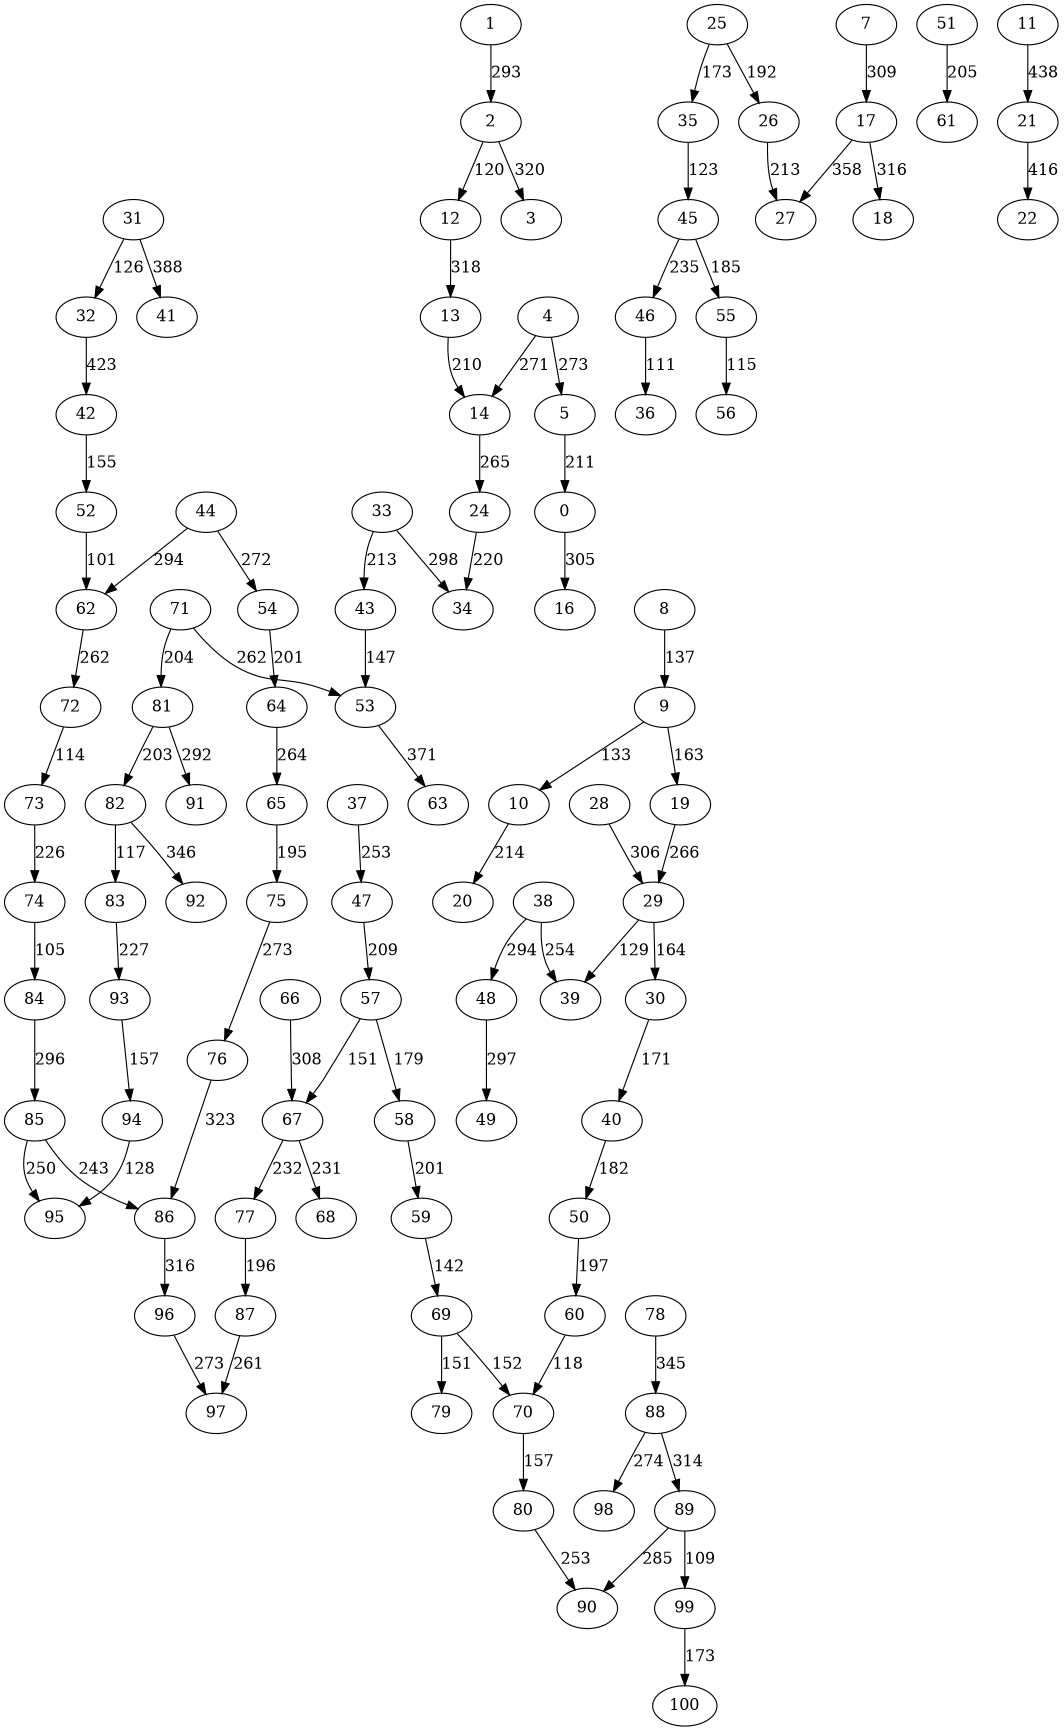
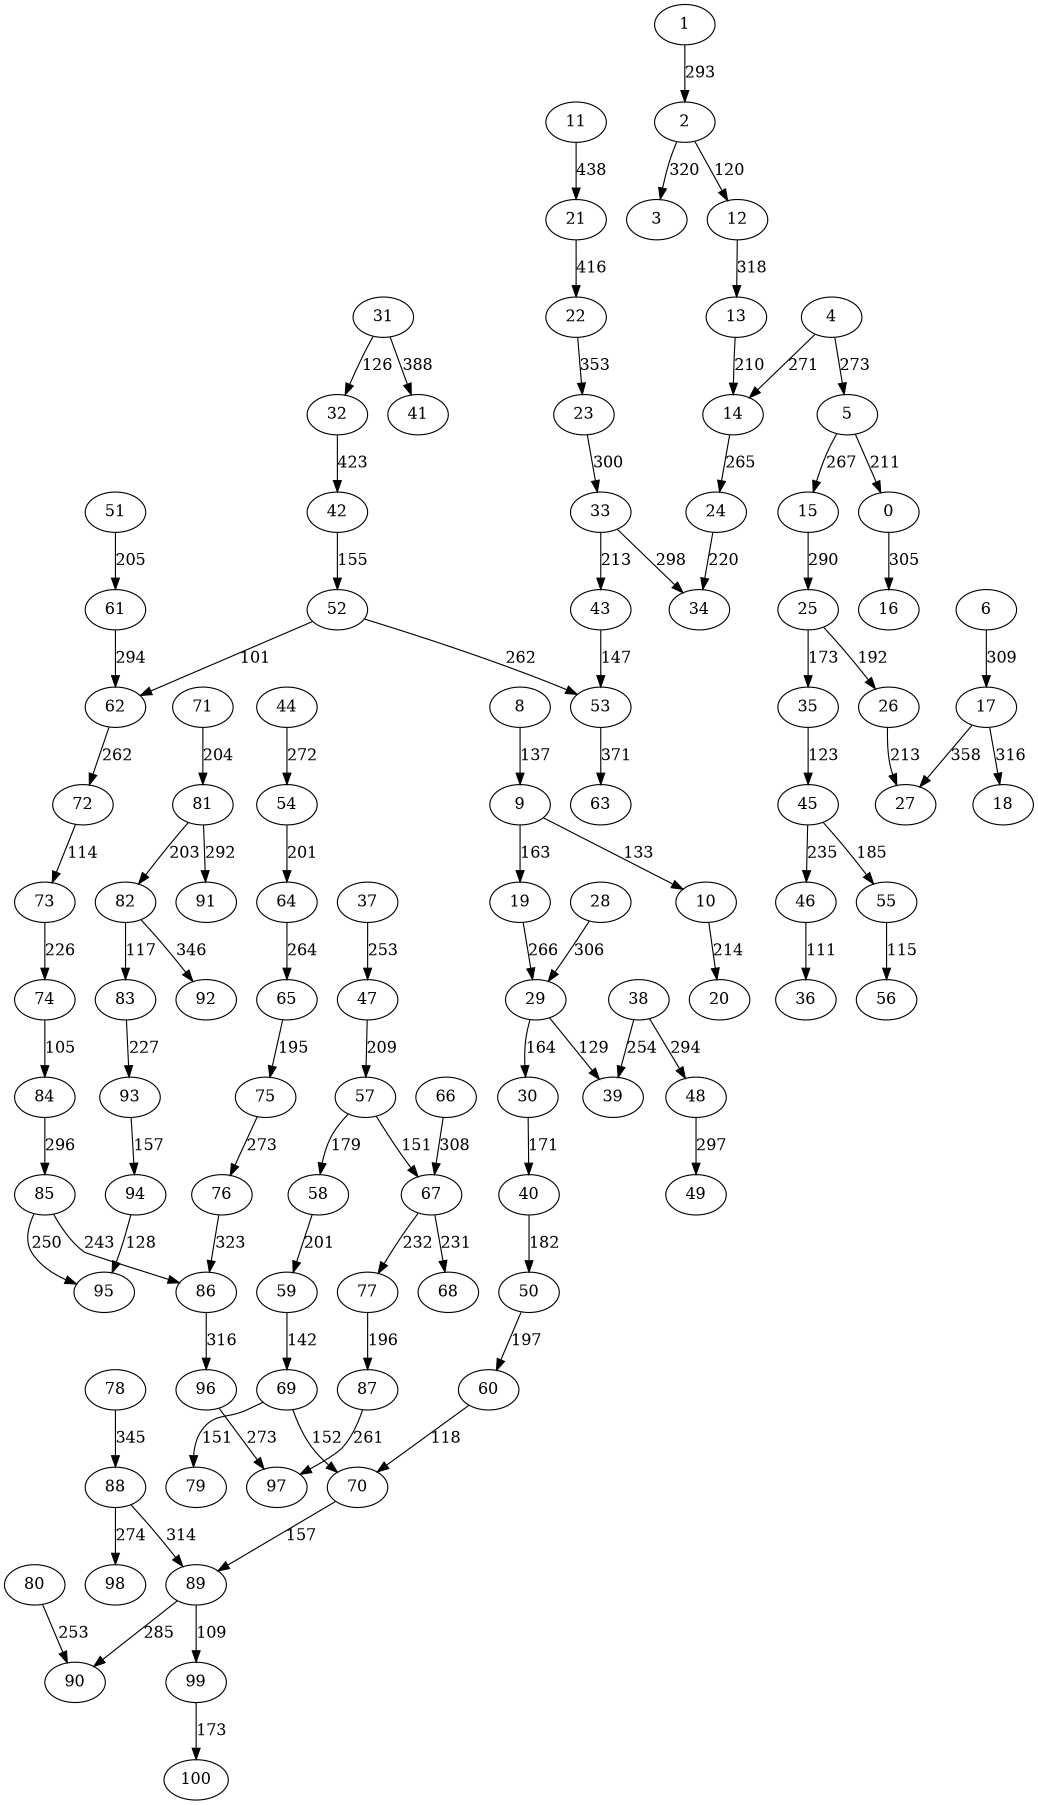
  digraph {
    52
    62
    53
    72
    63
    73
    74
    84
    85
    95
    86
    89
    99
    90
    100
    46
    36
    55
    56
    82
    83
    92
    93
    94
    60
    70
    80
    2
    12
    3
    13
    14
    35
    45
    31
    32
    41
    42
    29
    39
    30
    40
    9
    10
    19
    20
    8
    59
    69
    79
    43
    57
    67
    58
    77
    68
    87
    50
    25
    26
    27
    65
    75
    76
    97
    54
    64
    81
    91
    71
    51
    61
    47
    24
    34
    n76 [label=0]
    5
+   15
    16
    33
    96
    37
    38
    48
    49
    4
    44
    88
    98
    1
+   23
    28
    66
-   7
+   7 [label=6]
    17
    18
    78
    22
    21
    11
    52 -> 62 [label=101]
-   71 -> 53 [label=262]
+   52 -> 53 [label=262]
    62 -> 72 [label=262]
    53 -> 63 [label=371]
    72 -> 73 [label=114]
    73 -> 74 [label=226]
    74 -> 84 [label=105]
    84 -> 85 [label=296]
    85 -> 95 [label=250]
    85 -> 86 [label=243]
    86 -> 96 [label=316]
    89 -> 99 [label=109]
    89 -> 90 [label=285]
    99 -> 100 [label=173]
    46 -> 36 [label=111]
    55 -> 56 [label=115]
    82 -> 83 [label=117]
    82 -> 92 [label=346]
    83 -> 93 [label=227]
    93 -> 94 [label=157]
    94 -> 95 [label=128]
    60 -> 70 [label=118]
-   70 -> 80 [label=157]
+   70 -> 89 [label=157]
    80 -> 90 [label=253]
    2 -> 12 [label=120]
    2 -> 3 [label=320]
    12 -> 13 [label=318]
    13 -> 14 [label=210]
    14 -> 24 [label=265]
    35 -> 45 [label=123]
    45 -> 46 [label=235]
    45 -> 55 [label=185]
    31 -> 32 [label=126]
    31 -> 41 [label=388]
    32 -> 42 [label=423]
    42 -> 52 [label=155]
    29 -> 39 [label=129]
    29 -> 30 [label=164]
    30 -> 40 [label=171]
    40 -> 50 [label=182]
    9 -> 10 [label=133]
    9 -> 19 [label=163]
    10 -> 20 [label=214]
    19 -> 29 [label=266]
    8 -> 9 [label=137]
    59 -> 69 [label=142]
    69 -> 70 [label=152]
    69 -> 79 [label=151]
    43 -> 53 [label=147]
    57 -> 67 [label=151]
    57 -> 58 [label=179]
    67 -> 77 [label=232]
    67 -> 68 [label=231]
    58 -> 59 [label=201]
    77 -> 87 [label=196]
    87 -> 97 [label=261]
    50 -> 60 [label=197]
    25 -> 35 [label=173]
    25 -> 26 [label=192]
    26 -> 27 [label=213]
    65 -> 75 [label=195]
    75 -> 76 [label=273]
    76 -> 86 [label=323]
    54 -> 64 [label=201]
    64 -> 65 [label=264]
    81 -> 82 [label=203]
    81 -> 91 [label=292]
    71 -> 81 [label=204]
    51 -> 61 [label=205]
-   44 -> 62 [label=294]
+   61 -> 62 [label=294]
    47 -> 57 [label=209]
    24 -> 34 [label=220]
    n76 -> 16 [label=305]
    5 -> n76 [label=211]
+   5 -> 15 [label=267]
+   15 -> 25 [label=290]
    33 -> 43 [label=213]
    33 -> 34 [label=298]
    96 -> 97 [label=273]
    37 -> 47 [label=253]
    38 -> 39 [label=254]
    38 -> 48 [label=294]
    48 -> 49 [label=297]
    4 -> 14 [label=271]
    4 -> 5 [label=273]
    44 -> 54 [label=272]
    88 -> 89 [label=314]
    88 -> 98 [label=274]
    1 -> 2 [label=293]
+   23 -> 33 [label=300]
    28 -> 29 [label=306]
    66 -> 67 [label=308]
    7 -> 17 [label=309]
    17 -> 27 [label=358]
    17 -> 18 [label=316]
    78 -> 88 [label=345]
+   22 -> 23 [label=353]
    21 -> 22 [label=416]
    11 -> 21 [label=438]
  }
